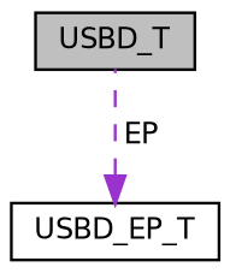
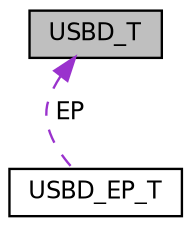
  digraph {
    node [color=black fontname=Helvetica fontsize=10 shape=record style=filled]
    n1 [fillcolor=grey75 fontcolor=black height=0.2 label=USBD_T width=0.4]
    n2 [fillcolor=white height=0.2 label=USBD_EP_T width=0.4]
-   n2 -> n1 [color=darkorchid3 dir=back fontname=Helvetica fontsize=10 label=" EP" labelfontname=Helvetica labelfontsize=10 style=dashed]
+   n1 -> n2 [color=darkorchid3 dir=back fontname=Helvetica fontsize=10 label=" EP" labelfontname=Helvetica labelfontsize=10 style=dashed]
  }
